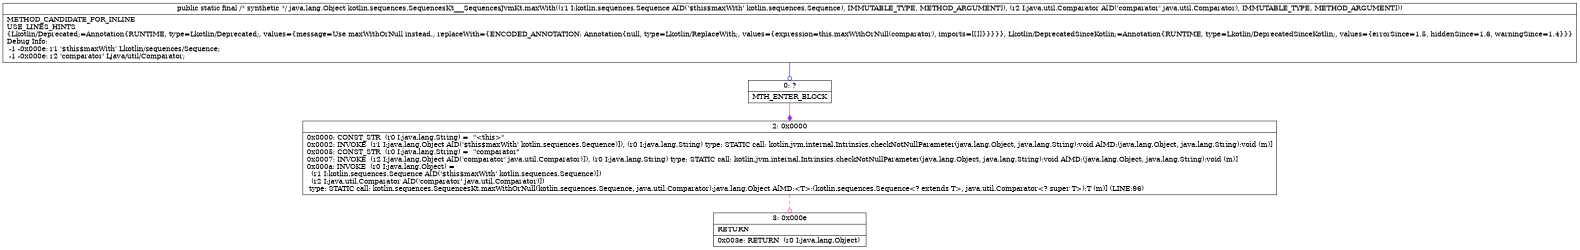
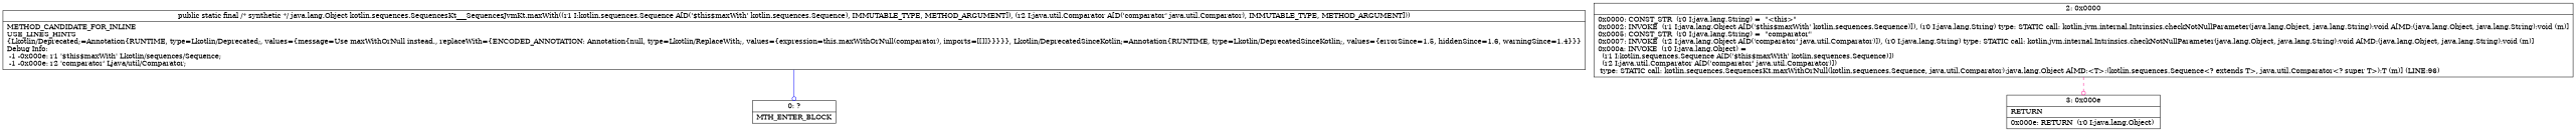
  digraph {
    node [shape=record]
    edge [arrowhead=odot style=solid]
    n1 [label="{0\:\ ?|MTH_ENTER_BLOCK\l}"]
    n2 [label="{2\:\ 0x0000|0x0000: CONST_STR  (r0 I:java.lang.String) =  \"\<this\>\" \l0x0002: INVOKE  (r1 I:java.lang.Object A[D('$this$maxWith' kotlin.sequences.Sequence)]), (r0 I:java.lang.String) type: STATIC call: kotlin.jvm.internal.Intrinsics.checkNotNullParameter(java.lang.Object, java.lang.String):void A[MD:(java.lang.Object, java.lang.String):void (m)]\l0x0005: CONST_STR  (r0 I:java.lang.String) =  \"comparator\" \l0x0007: INVOKE  (r2 I:java.lang.Object A[D('comparator' java.util.Comparator)]), (r0 I:java.lang.String) type: STATIC call: kotlin.jvm.internal.Intrinsics.checkNotNullParameter(java.lang.Object, java.lang.String):void A[MD:(java.lang.Object, java.lang.String):void (m)]\l0x000a: INVOKE  (r0 I:java.lang.Object) = \l  (r1 I:kotlin.sequences.Sequence A[D('$this$maxWith' kotlin.sequences.Sequence)])\l  (r2 I:java.util.Comparator A[D('comparator' java.util.Comparator)])\l type: STATIC call: kotlin.sequences.SequencesKt.maxWithOrNull(kotlin.sequences.Sequence, java.util.Comparator):java.lang.Object A[MD:\<T\>:(kotlin.sequences.Sequence\<? extends T\>, java.util.Comparator\<? super T\>):T (m)] (LINE:96)\l}"]
-   n3 [label="{3\:\ 0x000e|RETURN\l|0x003e: RETURN  (r0 I:java.lang.Object) \l}"]
+   n3 [label="{3\:\ 0x000e|RETURN\l|0x000e: RETURN  (r0 I:java.lang.Object) \l}"]
    n4 [label="{public static final \/* synthetic *\/ java.lang.Object kotlin.sequences.SequencesKt___SequencesJvmKt.maxWith((r1 I:kotlin.sequences.Sequence A[D('$this$maxWith' kotlin.sequences.Sequence), IMMUTABLE_TYPE, METHOD_ARGUMENT]), (r2 I:java.util.Comparator A[D('comparator' java.util.Comparator), IMMUTABLE_TYPE, METHOD_ARGUMENT]))  | METHOD_CANDIDATE_FOR_INLINE\lUSE_LINES_HINTS\l\{Lkotlin\/Deprecated;=Annotation\{RUNTIME, type=Lkotlin\/Deprecated;, values=\{message=Use maxWithOrNull instead., replaceWith=\{ENCODED_ANNOTATION: Annotation\{null, type=Lkotlin\/ReplaceWith;, values=\{expression=this.maxWithOrNull(comparator), imports=[[]]\}\}\}\}\}, Lkotlin\/DeprecatedSinceKotlin;=Annotation\{RUNTIME, type=Lkotlin\/DeprecatedSinceKotlin;, values=\{errorSince=1.5, hiddenSince=1.6, warningSince=1.4\}\}\}\lDebug Info:\l  \-1 \-0x000e: r1 '$this$maxWith' Lkotlin\/sequences\/Sequence;\l  \-1 \-0x000e: r2 'comparator' Ljava\/util\/Comparator;\l}"]
-   n1 -> n2 [arrowhead=diamond color=purple]
    n2 -> n3 [color=deeppink style=dashed]
    n4 -> n1 [color=blue]
  }
